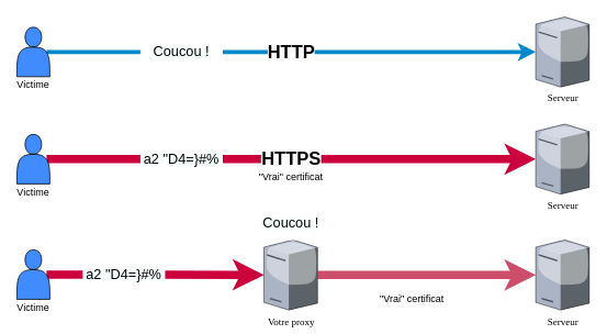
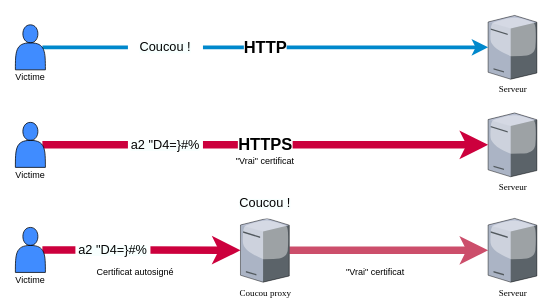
  <mxCell id="0" />
  <mxCell id="1" parent="0" />
  <mxCell id="2" value="&lt;div&gt;Serveur&lt;/div&gt;" style="verticalLabelPosition=bottom;aspect=fixed;html=1;verticalAlign=top;strokeColor=none;shape=mxgraph.citrix.tower_server;rounded=0;shadow=0;comic=0;fontFamily=Verdana;" parent="1" vertex="1"><mxGeometry x="650" y="20" width="65" height="85" as="geometry" /></mxCell>
  <mxCell id="3" value="&lt;b&gt;&lt;font style=&quot;font-size: 22px&quot;&gt;HTTP&lt;/font&gt;&lt;/b&gt;" style="edgeStyle=orthogonalEdgeStyle;rounded=0;orthogonalLoop=1;jettySize=auto;html=1;exitX=0.9;exitY=0.5;exitDx=0;exitDy=0;exitPerimeter=0;entryX=0;entryY=0.5;entryDx=0;entryDy=0;entryPerimeter=0;strokeWidth=5;strokeColor=#0088CC;" edge="1" parent="1" source="4" target="2"><mxGeometry relative="1" as="geometry" /></mxCell>
  <mxCell id="4" value="" style="shape=actor;whiteSpace=wrap;html=1;fillColor=#408CFF;" vertex="1" parent="1"><mxGeometry x="20" y="32.5" width="40" height="60" as="geometry" /></mxCell>
  <mxCell id="5" value="&lt;div&gt;Serveur&lt;/div&gt;" style="verticalLabelPosition=bottom;aspect=fixed;html=1;verticalAlign=top;strokeColor=none;shape=mxgraph.citrix.tower_server;rounded=0;shadow=0;comic=0;fontFamily=Verdana;" vertex="1" parent="1"><mxGeometry x="650" y="150" width="65" height="85" as="geometry" /></mxCell>
  <mxCell id="6" value="&lt;b&gt;&lt;font style=&quot;font-size: 22px&quot;&gt;HTTPS&lt;/font&gt;&lt;/b&gt;" style="edgeStyle=orthogonalEdgeStyle;rounded=0;orthogonalLoop=1;jettySize=auto;html=1;exitX=0.9;exitY=0.5;exitDx=0;exitDy=0;exitPerimeter=0;entryX=0;entryY=0.5;entryDx=0;entryDy=0;entryPerimeter=0;strokeWidth=10;strokeColor=#CC003D;" edge="1" parent="1" source="7" target="5"><mxGeometry relative="1" as="geometry" /></mxCell>
  <mxCell id="7" value="" style="shape=actor;whiteSpace=wrap;html=1;fillColor=#408CFF;" vertex="1" parent="1"><mxGeometry x="20" y="162.5" width="40" height="60" as="geometry" /></mxCell>
  <mxCell id="8" value="&lt;font color=&quot;#050505&quot;&gt;&lt;span style=&quot;background-color: rgb(247 , 255 , 254)&quot;&gt;&lt;font style=&quot;font-size: 17px&quot;&gt;Coucou !&lt;/font&gt;&lt;/span&gt;&lt;/font&gt;" style="text;html=1;strokeColor=none;align=center;verticalAlign=middle;whiteSpace=wrap;rounded=1;strokeWidth=3;fillColor=#ffffff;" vertex="1" parent="1"><mxGeometry x="170" y="42.5" width="100" height="40" as="geometry" /></mxCell>
  <mxCell id="9" value="&lt;div&gt;&lt;font color=&quot;#050505&quot;&gt;&lt;span style=&quot;background-color: rgb(247 , 255 , 254)&quot;&gt;&lt;font style=&quot;font-size: 17px&quot;&gt;a2 &quot;D4=}#%&lt;/font&gt;&lt;/span&gt;&lt;/font&gt;&lt;/div&gt;&lt;div&gt;&lt;font color=&quot;#050505&quot;&gt;&lt;span style=&quot;background-color: rgb(247 , 255 , 254)&quot;&gt;&lt;/span&gt;&lt;/font&gt;&lt;/div&gt;" style="text;html=1;strokeColor=none;align=center;verticalAlign=middle;whiteSpace=wrap;rounded=1;strokeWidth=3;fillColor=#ffffff;" vertex="1" parent="1"><mxGeometry x="170" y="173" width="100" height="40" as="geometry" /></mxCell>
  <mxCell id="10" value="Victime" style="text;html=1;strokeColor=none;fillColor=none;align=center;verticalAlign=middle;whiteSpace=wrap;rounded=0;" vertex="1" parent="1"><mxGeometry x="20" y="92.5" width="40" height="20" as="geometry" /></mxCell>
  <mxCell id="11" value="Victime" style="text;html=1;strokeColor=none;fillColor=none;align=center;verticalAlign=middle;whiteSpace=wrap;rounded=0;" vertex="1" parent="1"><mxGeometry x="20" y="222.5" width="40" height="20" as="geometry" /></mxCell>
  <mxCell id="12" style="edgeStyle=orthogonalEdgeStyle;rounded=0;orthogonalLoop=1;jettySize=auto;html=1;strokeWidth=10;strokeColor=#CC4E6B;" edge="1" parent="1" source="13" target="18"><mxGeometry relative="1" as="geometry" /></mxCell>
- <mxCell id="13" value="Votre proxy" style="verticalLabelPosition=bottom;aspect=fixed;html=1;verticalAlign=top;strokeColor=none;shape=mxgraph.citrix.tower_server;rounded=0;shadow=0;comic=0;fontFamily=Verdana;" vertex="1" parent="1"><mxGeometry x="320" y="290.5" width="65" height="85" as="geometry" /></mxCell>
+ <mxCell id="13" value="Coucou proxy" style="verticalLabelPosition=bottom;aspect=fixed;html=1;verticalAlign=top;strokeColor=none;shape=mxgraph.citrix.tower_server;rounded=0;shadow=0;comic=0;fontFamily=Verdana;" vertex="1" parent="1"><mxGeometry x="320" y="290.5" width="65" height="85" as="geometry" /></mxCell>
  <mxCell id="14" value="" style="edgeStyle=orthogonalEdgeStyle;rounded=0;orthogonalLoop=1;jettySize=auto;html=1;exitX=0.9;exitY=0.5;exitDx=0;exitDy=0;exitPerimeter=0;entryX=0;entryY=0.5;entryDx=0;entryDy=0;entryPerimeter=0;strokeWidth=10;strokeColor=#CC003D;" edge="1" parent="1" source="15" target="13"><mxGeometry relative="1" as="geometry" /></mxCell>
  <mxCell id="15" value="" style="shape=actor;whiteSpace=wrap;html=1;fillColor=#408CFF;" vertex="1" parent="1"><mxGeometry x="20" y="302.5" width="40" height="60" as="geometry" /></mxCell>
  <mxCell id="16" value="&lt;div&gt;&lt;font color=&quot;#050505&quot;&gt;&lt;span style=&quot;background-color: rgb(247 , 255 , 254)&quot;&gt;&lt;font style=&quot;font-size: 17px&quot;&gt;a2 &quot;D4=}#%&lt;/font&gt;&lt;/span&gt;&lt;/font&gt;&lt;/div&gt;&lt;div&gt;&lt;font color=&quot;#050505&quot;&gt;&lt;span style=&quot;background-color: rgb(247 , 255 , 254)&quot;&gt;&lt;/span&gt;&lt;/font&gt;&lt;/div&gt;" style="text;html=1;strokeColor=none;align=center;verticalAlign=middle;whiteSpace=wrap;rounded=1;strokeWidth=3;fillColor=#ffffff;" vertex="1" parent="1"><mxGeometry x="100" y="313" width="100" height="40" as="geometry" /></mxCell>
  <mxCell id="17" value="Victime" style="text;html=1;strokeColor=none;fillColor=none;align=center;verticalAlign=middle;whiteSpace=wrap;rounded=0;" vertex="1" parent="1"><mxGeometry x="20" y="362.5" width="40" height="20" as="geometry" /></mxCell>
  <mxCell id="18" value="Serveur" style="verticalLabelPosition=bottom;aspect=fixed;html=1;verticalAlign=top;strokeColor=none;shape=mxgraph.citrix.tower_server;rounded=0;shadow=0;comic=0;fontFamily=Verdana;" vertex="1" parent="1"><mxGeometry x="650" y="290.5" width="65" height="85" as="geometry" /></mxCell>
+ <mxCell id="19" value="Certificat autosigné" style="text;html=1;strokeColor=none;fillColor=none;align=center;verticalAlign=middle;whiteSpace=wrap;rounded=0;" vertex="1" parent="1"><mxGeometry x="120" y="353" width="120" height="20" as="geometry" /></mxCell>
  <mxCell id="20" value="&quot;Vrai&quot; certificat" style="text;html=1;strokeColor=none;fillColor=none;align=center;verticalAlign=middle;whiteSpace=wrap;rounded=0;" vertex="1" parent="1"><mxGeometry x="440" y="353" width="120" height="20" as="geometry" /></mxCell>
  <mxCell id="21" value="&lt;font color=&quot;#050505&quot;&gt;&lt;span style=&quot;background-color: rgb(247 , 255 , 254)&quot;&gt;&lt;font style=&quot;font-size: 17px&quot;&gt;Coucou !&lt;/font&gt;&lt;/span&gt;&lt;/font&gt;" style="text;html=1;strokeColor=none;align=center;verticalAlign=middle;whiteSpace=wrap;rounded=1;strokeWidth=3;fillColor=#ffffff;" vertex="1" parent="1"><mxGeometry x="302.5" y="250.5" width="100" height="40" as="geometry" /></mxCell>
  <mxCell id="22" value="&quot;Vrai&quot; certificat" style="text;html=1;strokeColor=none;fillColor=none;align=center;verticalAlign=middle;whiteSpace=wrap;rounded=0;" vertex="1" parent="1"><mxGeometry x="292.5" y="205" width="120" height="20" as="geometry" /></mxCell>
